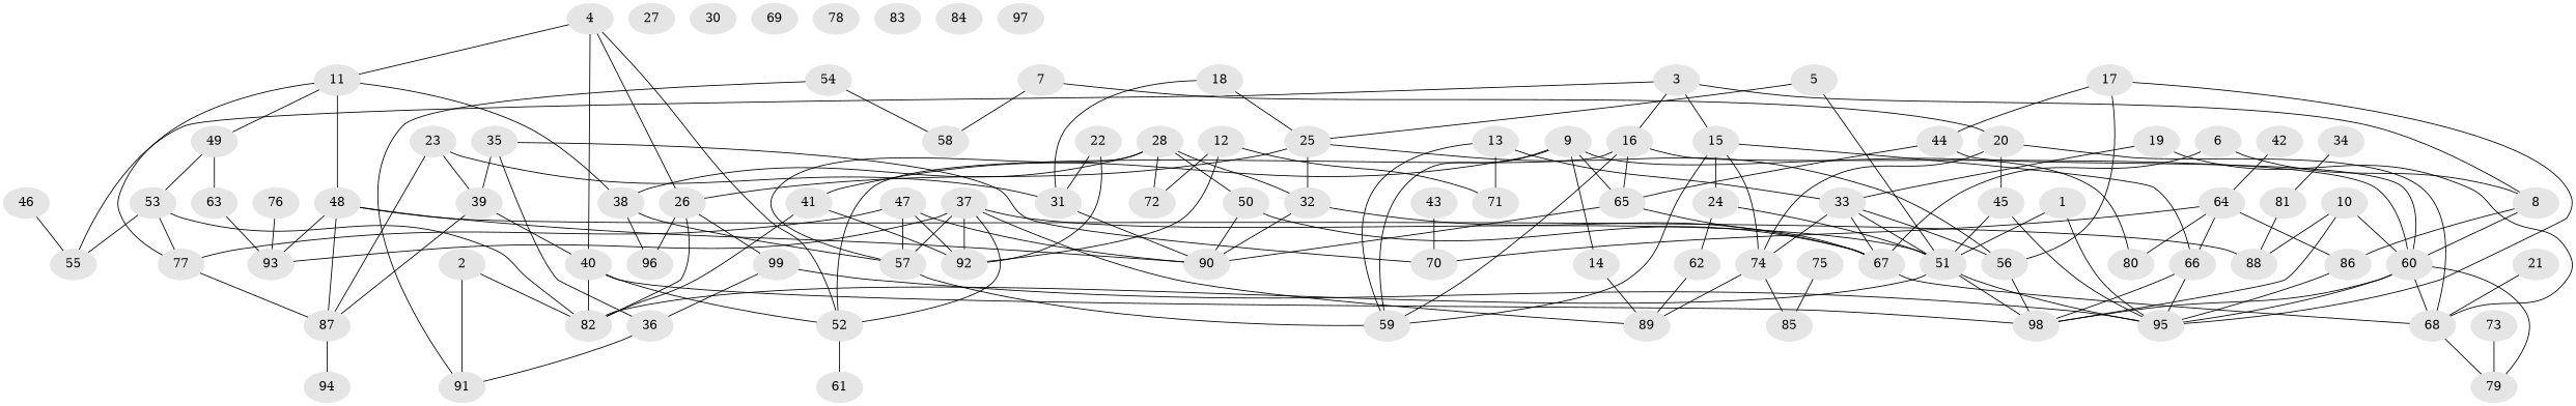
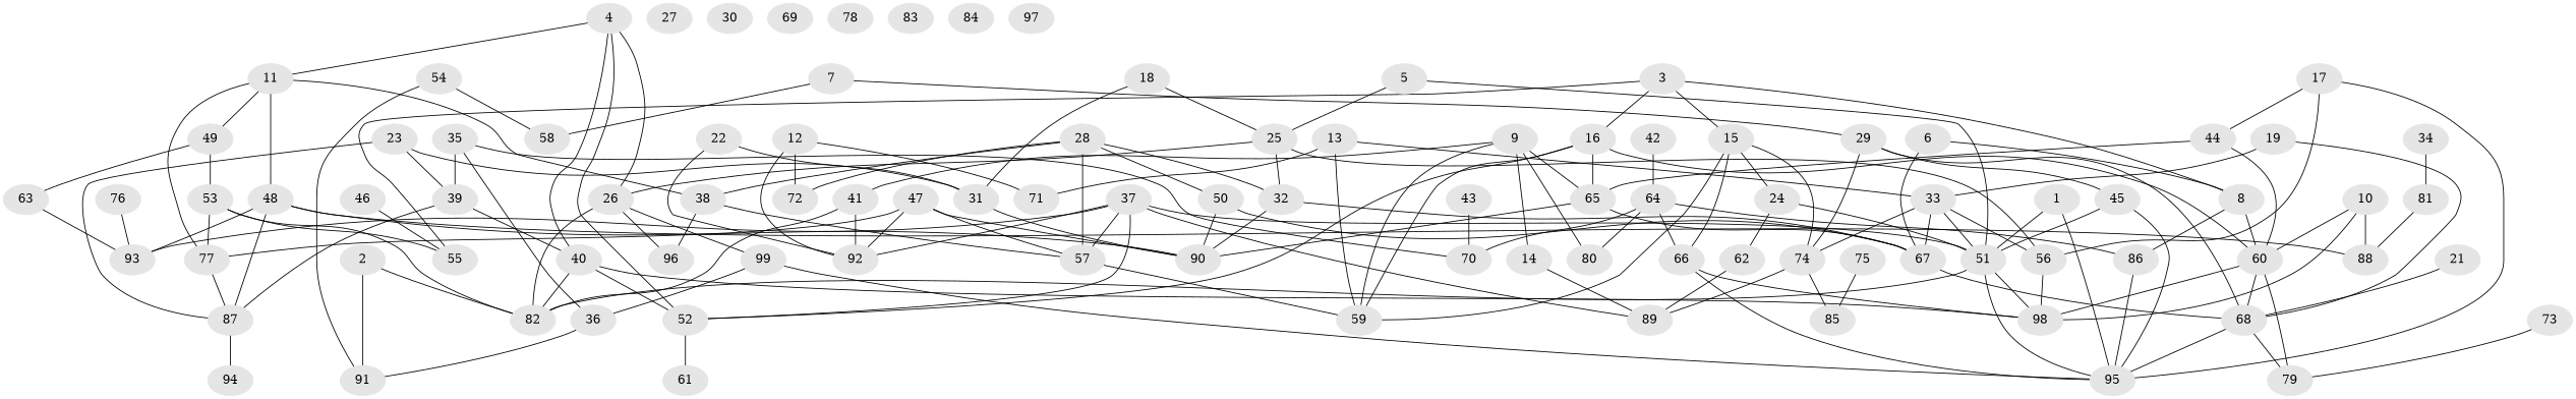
  graph {
    node [color=gray90 style=filled]
    1
    51
    95
    82
    98
    2
    91
    3
    8
    15
    16
    55
    60
    86
    59
    24
    66
    74
    52
    65
    4
    11
    26
    40
    38
    48
    49
    77
    n29 [label=99]
    96
    61
    5
    25
    56
    32
    6
    67
    68
    7
-   20
+   20 [label=29]
    58
    45
    79
    9
    14
    41
    80
    89
    92
    90
    10
    88
    57
    87
    93
    53
    63
    12
    71
    72
    13
    33
    62
    85
    17
    44
    18
    31
    19
    21
    22
    23
    39
    94
    36
    27
    28
    50
    30
    34
    81
    35
    70
    37
    42
    64
    43
    46
    47
    54
    69
    73
    75
    76
    78
    83
    84
    97
    1 -- 51
    1 -- 95
    51 -- 95
    51 -- 82
    51 -- 98
    2 -- 82
    2 -- 91
    3 -- 8
    3 -- 15
    3 -- 16
    3 -- 55
    8 -- 60
    8 -- 86
    15 -- 59
    15 -- 24
    15 -- 66
    15 -- 74
    16 -- 60
    16 -- 59
    16 -- 52
    16 -- 65
-   60 -- 95
+   68 -- 95
    60 -- 98
    60 -- 68
    60 -- 79
    86 -- 95
    24 -- 51
    24 -- 62
    66 -- 95
    66 -- 98
    74 -- 89
    74 -- 85
    52 -- 61
    65 -- 67
    65 -- 90
    4 -- 52
    4 -- 11
    4 -- 26
    4 -- 40
    11 -- 38
    11 -- 48
    11 -- 49
    11 -- 77
    26 -- 82
    26 -- n29
    26 -- 96
    40 -- 82
    40 -- 98
    40 -- 52
    38 -- 96
    38 -- 57
    48 -- 90
    48 -- 88
    48 -- 87
    48 -- 93
    49 -- 53
    49 -- 63
    77 -- 87
    n29 -- 95
    n29 -- 36
    5 -- 51
    5 -- 25
    25 -- 26
    25 -- 56
    25 -- 32
    56 -- 98
    32 -- 67
    32 -- 90
    6 -- 8
    6 -- 67
    67 -- 68
    68 -- 79
    7 -- 20
    7 -- 58
    20 -- 74
    20 -- 68
    20 -- 45
    45 -- 51
    45 -- 95
    9 -- 59
    9 -- 65
    9 -- 14
    9 -- 41
    9 -- 80
    14 -- 89
    41 -- 82
    41 -- 92
    10 -- 98
    10 -- 60
    10 -- 88
    57 -- 59
    87 -- 94
    53 -- 82
    53 -- 55
    53 -- 77
    63 -- 93
    12 -- 92
    12 -- 71
    12 -- 72
    13 -- 59
    13 -- 71
    13 -- 33
    33 -- 51
    33 -- 74
    33 -- 56
    33 -- 67
    62 -- 89
    17 -- 95
    17 -- 56
    17 -- 44
    44 -- 60
    44 -- 65
    18 -- 25
    18 -- 31
    31 -- 90
    19 -- 68
    19 -- 33
    21 -- 68
    22 -- 92
    22 -- 31
    23 -- 87
    23 -- 31
    23 -- 39
    39 -- 40
    39 -- 87
    36 -- 91
    28 -- 38
    28 -- 32
    28 -- 57
    28 -- 72
    28 -- 50
    50 -- 67
    50 -- 90
    34 -- 81
    81 -- 88
    35 -- 39
    35 -- 36
    35 -- 70
    37 -- 51
    37 -- 52
    37 -- 89
    37 -- 92
    37 -- 57
    37 -- 93
    42 -- 64
    64 -- 86
    64 -- 66
    64 -- 80
    64 -- 70
    43 -- 70
    46 -- 55
    47 -- 77
    47 -- 92
    47 -- 90
    47 -- 57
    54 -- 91
    54 -- 58
    73 -- 79
    75 -- 85
    76 -- 93
  }
